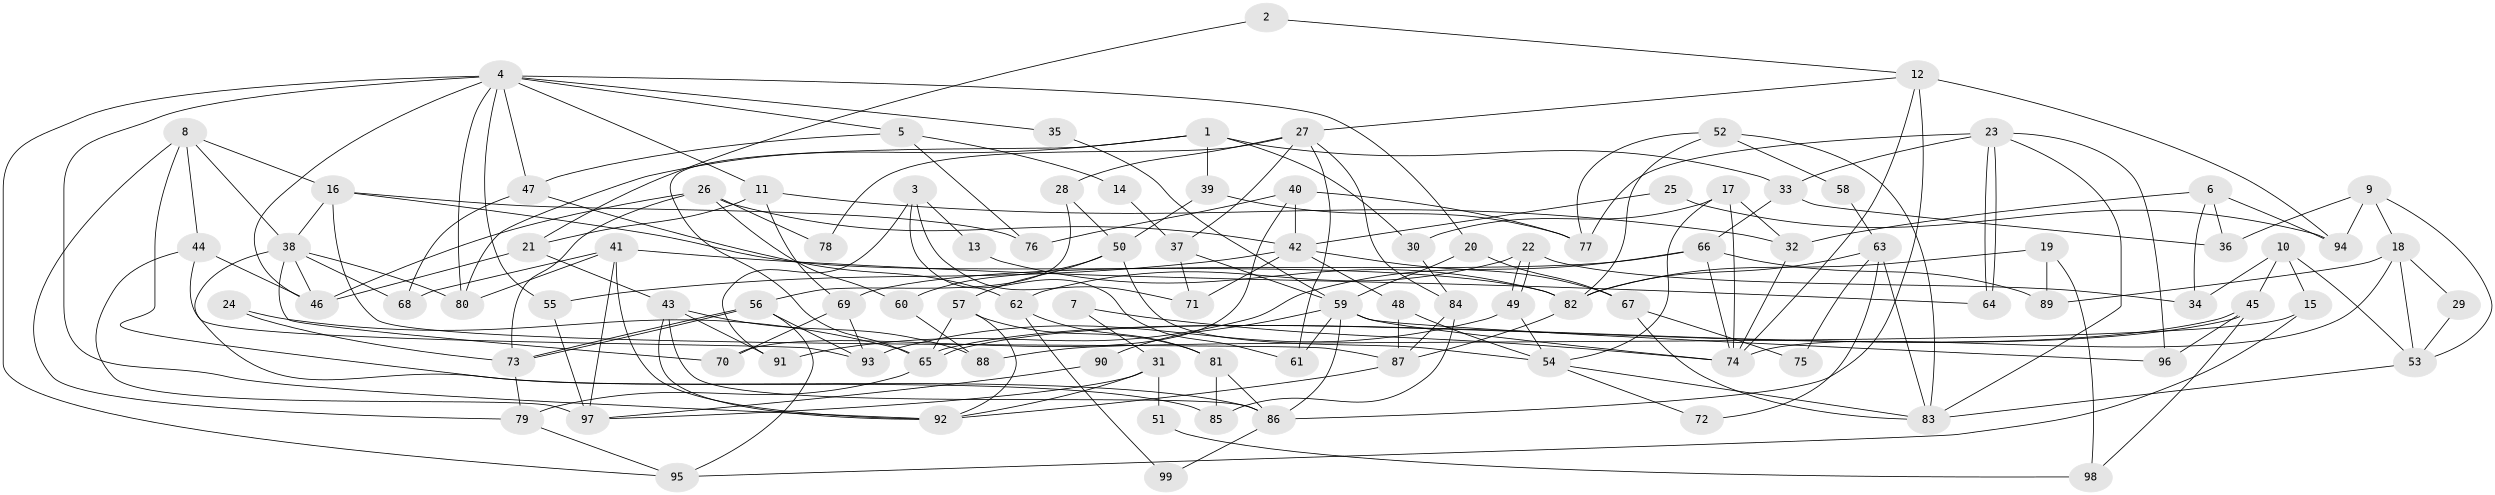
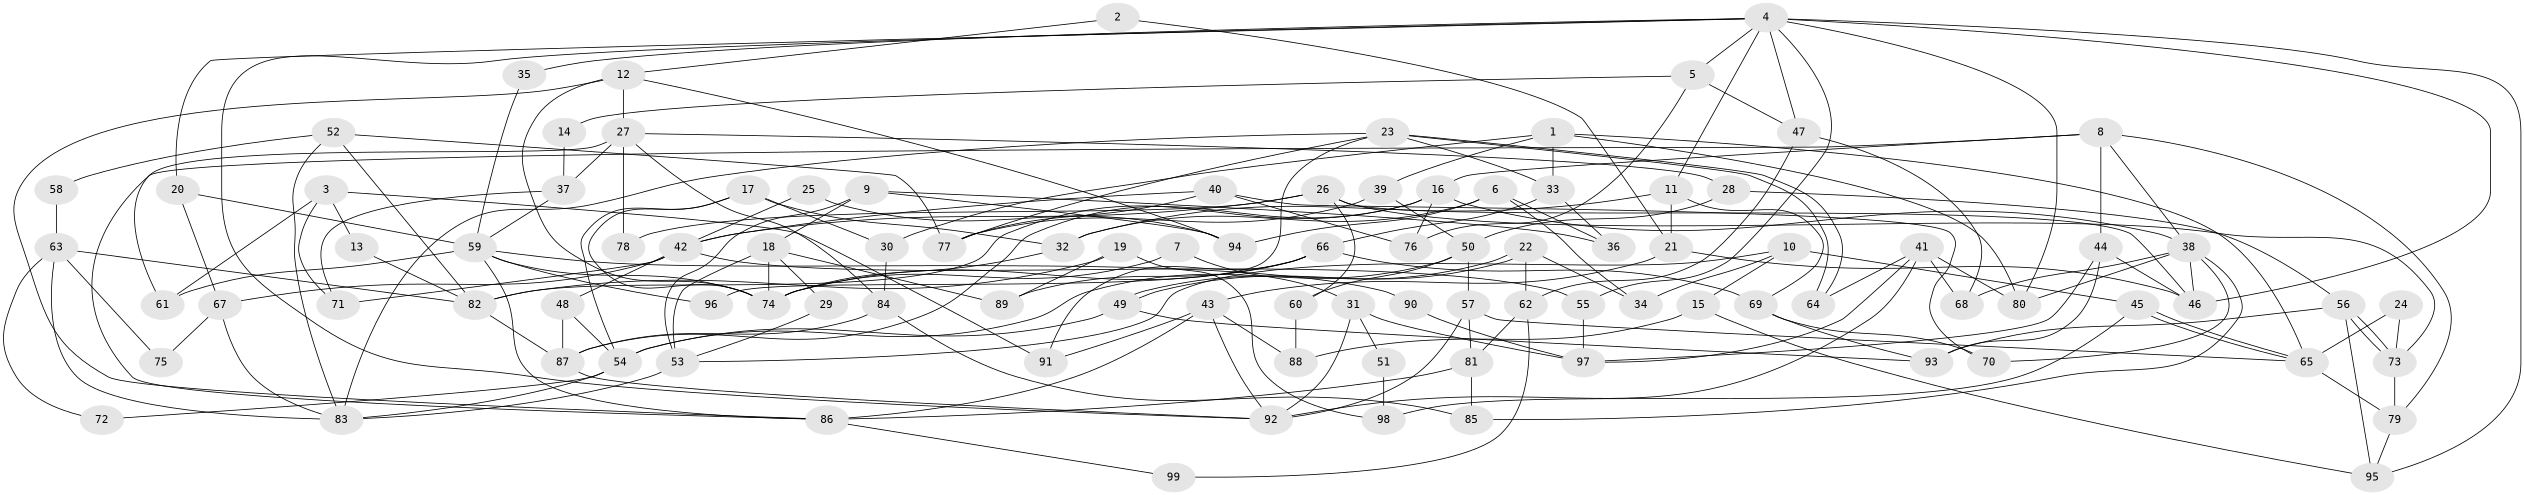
  graph {
    fontname="DejaVu Sans Mono"
    node [color=gray90 fontname="DejaVu Sans Mono" style=filled]
    edge [fontname="DejaVu Sans Mono"]
    1
    30
    33
    39
    65
    80
    84
    36
    66
    77
    50
    79
    2
    12
    21
    94
    74
    86
    27
    46
    43
    3
    13
    71
    91
    61
    82
    4
    5
    11
    20
    35
    47
    55
    92
    95
    14
    76
    32
    69
    59
    67
    62
    68
    97
    37
    6
    34
    7
    31
    51
    8
    16
    38
    44
    87
    70
    85
    93
    99
    9
    18
    53
    29
    89
    83
    10
    15
    45
    88
    98
    96
    78
    28
    17
    54
    72
    19
    90
    75
    22
    49
    81
    23
    64
    24
    73
    25
    42
    48
    26
    60
    56
    57
    40
    41
    52
    58
    63
    1 -- 30
    1 -- 33
    1 -- 39
    1 -- 65
    1 -- 80
    30 -- 84
    33 -- 36
    33 -- 66
    39 -- 77
    39 -- 50
    65 -- 79
    84 -- 87
    84 -- 85
    66 -- 74
    66 -- 91
    66 -- 69
    66 -- 89
    50 -- 54
    50 -- 60
    50 -- 57
    79 -- 95
    2 -- 12
    2 -- 21
    12 -- 94
    12 -- 74
    12 -- 86
    12 -- 27
    21 -- 46
    21 -- 43
    86 -- 99
    27 -- 84
    27 -- 61
    27 -- 37
    27 -- 78
    27 -- 28
    43 -- 86
    43 -- 91
    43 -- 92
    43 -- 88
    3 -- 13
    3 -- 71
    3 -- 91
    3 -- 61
    13 -- 82
    82 -- 87
    4 -- 80
    4 -- 46
    4 -- 5
    4 -- 11
    4 -- 20
    4 -- 35
    4 -- 47
    4 -- 55
    4 -- 92
    4 -- 95
    5 -- 47
    5 -- 14
    5 -- 76
    11 -- 21
    11 -- 32
    11 -- 69
    20 -- 59
    20 -- 67
    35 -- 59
    47 -- 62
    47 -- 68
    55 -- 97
    14 -- 37
    32 -- 74
    69 -- 70
    69 -- 93
    59 -- 74
    59 -- 86
    59 -- 61
    59 -- 96
    59 -- 90
    67 -- 83
    67 -- 75
    62 -- 99
    62 -- 81
    37 -- 71
    37 -- 59
    6 -- 36
    6 -- 94
    6 -- 32
    6 -- 34
    7 -- 74
    7 -- 31
    31 -- 92
    31 -- 97
    31 -- 51
    51 -- 98
    8 -- 79
    8 -- 86
    8 -- 16
    8 -- 38
    8 -- 44
    16 -- 82
    16 -- 76
    16 -- 38
    16 -- 87
    38 -- 80
    38 -- 46
    38 -- 68
    38 -- 70
    38 -- 85
    44 -- 46
    44 -- 97
    44 -- 93
    87 -- 92
    9 -- 36
    9 -- 94
    9 -- 18
    9 -- 53
    18 -- 74
    18 -- 53
    18 -- 29
    18 -- 89
    53 -- 83
    29 -- 53
    10 -- 34
    10 -- 53
    10 -- 15
    10 -- 45
    15 -- 95
    15 -- 88
    45 -- 65
    45 -- 65
    45 -- 98
-   45 -- 96
    28 -- 50
    28 -- 56
    17 -- 30
    17 -- 74
    17 -- 32
    17 -- 54
    54 -- 83
    54 -- 72
    19 -- 82
    19 -- 89
    19 -- 98
    90 -- 97
    22 -- 62
    22 -- 34
    22 -- 49
    22 -- 49
    49 -- 93
    49 -- 54
    81 -- 86
    81 -- 85
    23 -- 33
    23 -- 77
    23 -- 83
    23 -- 96
    23 -- 64
    23 -- 64
    24 -- 65
    24 -- 73
    73 -- 79
    25 -- 94
    25 -- 42
    42 -- 71
    42 -- 55
    42 -- 67
    42 -- 48
    48 -- 87
    48 -- 54
    26 -- 46
    26 -- 78
    26 -- 73
    26 -- 42
    26 -- 60
    60 -- 88
    56 -- 95
    56 -- 93
    56 -- 73
    56 -- 73
    57 -- 65
    57 -- 92
    57 -- 81
    40 -- 77
    40 -- 76
    40 -- 70
    40 -- 42
    41 -- 80
    41 -- 92
    41 -- 68
    41 -- 97
    41 -- 64
    52 -- 77
    52 -- 82
    52 -- 83
    52 -- 58
    58 -- 63
    63 -- 82
    63 -- 83
    63 -- 72
    63 -- 75
  }
